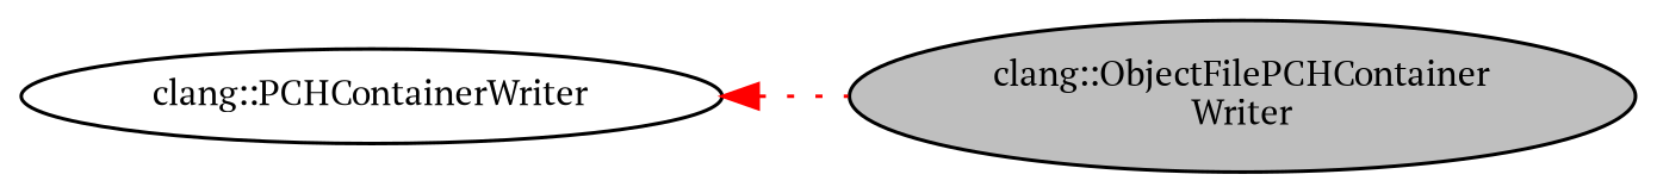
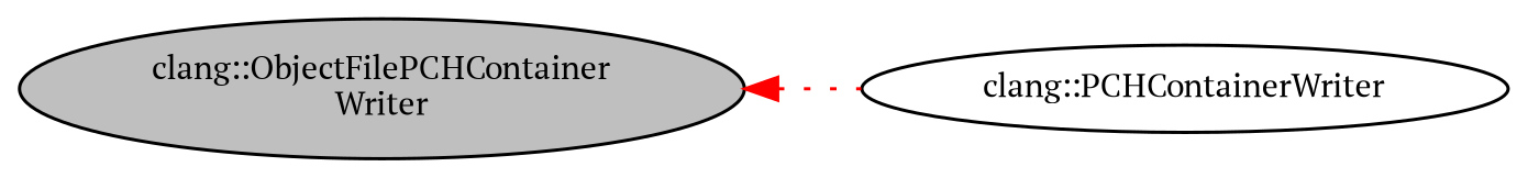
  digraph {
    rankdir=LR
    fontname="PT Serif"
    node [color=black fontname="PT Serif" fontsize=10 shape=ellipse]
    n1 [fillcolor=grey75 fontcolor=black height=0.2 label="clang::ObjectFilePCHContainer\lWriter" style=filled width=0.4]
    n2 [height=0.2 label="clang::PCHContainerWriter" width=0.4]
-   n2 -> n1 [color=red dir=back fontname="PT Serif" fontsize=10 labelfontname=Helvetica labelfontsize=10 style=dotted]
+   n1 -> n2 [color=red dir=back fontname="PT Serif" fontsize=10 labelfontname=Helvetica labelfontsize=10 style=dotted]
  }
